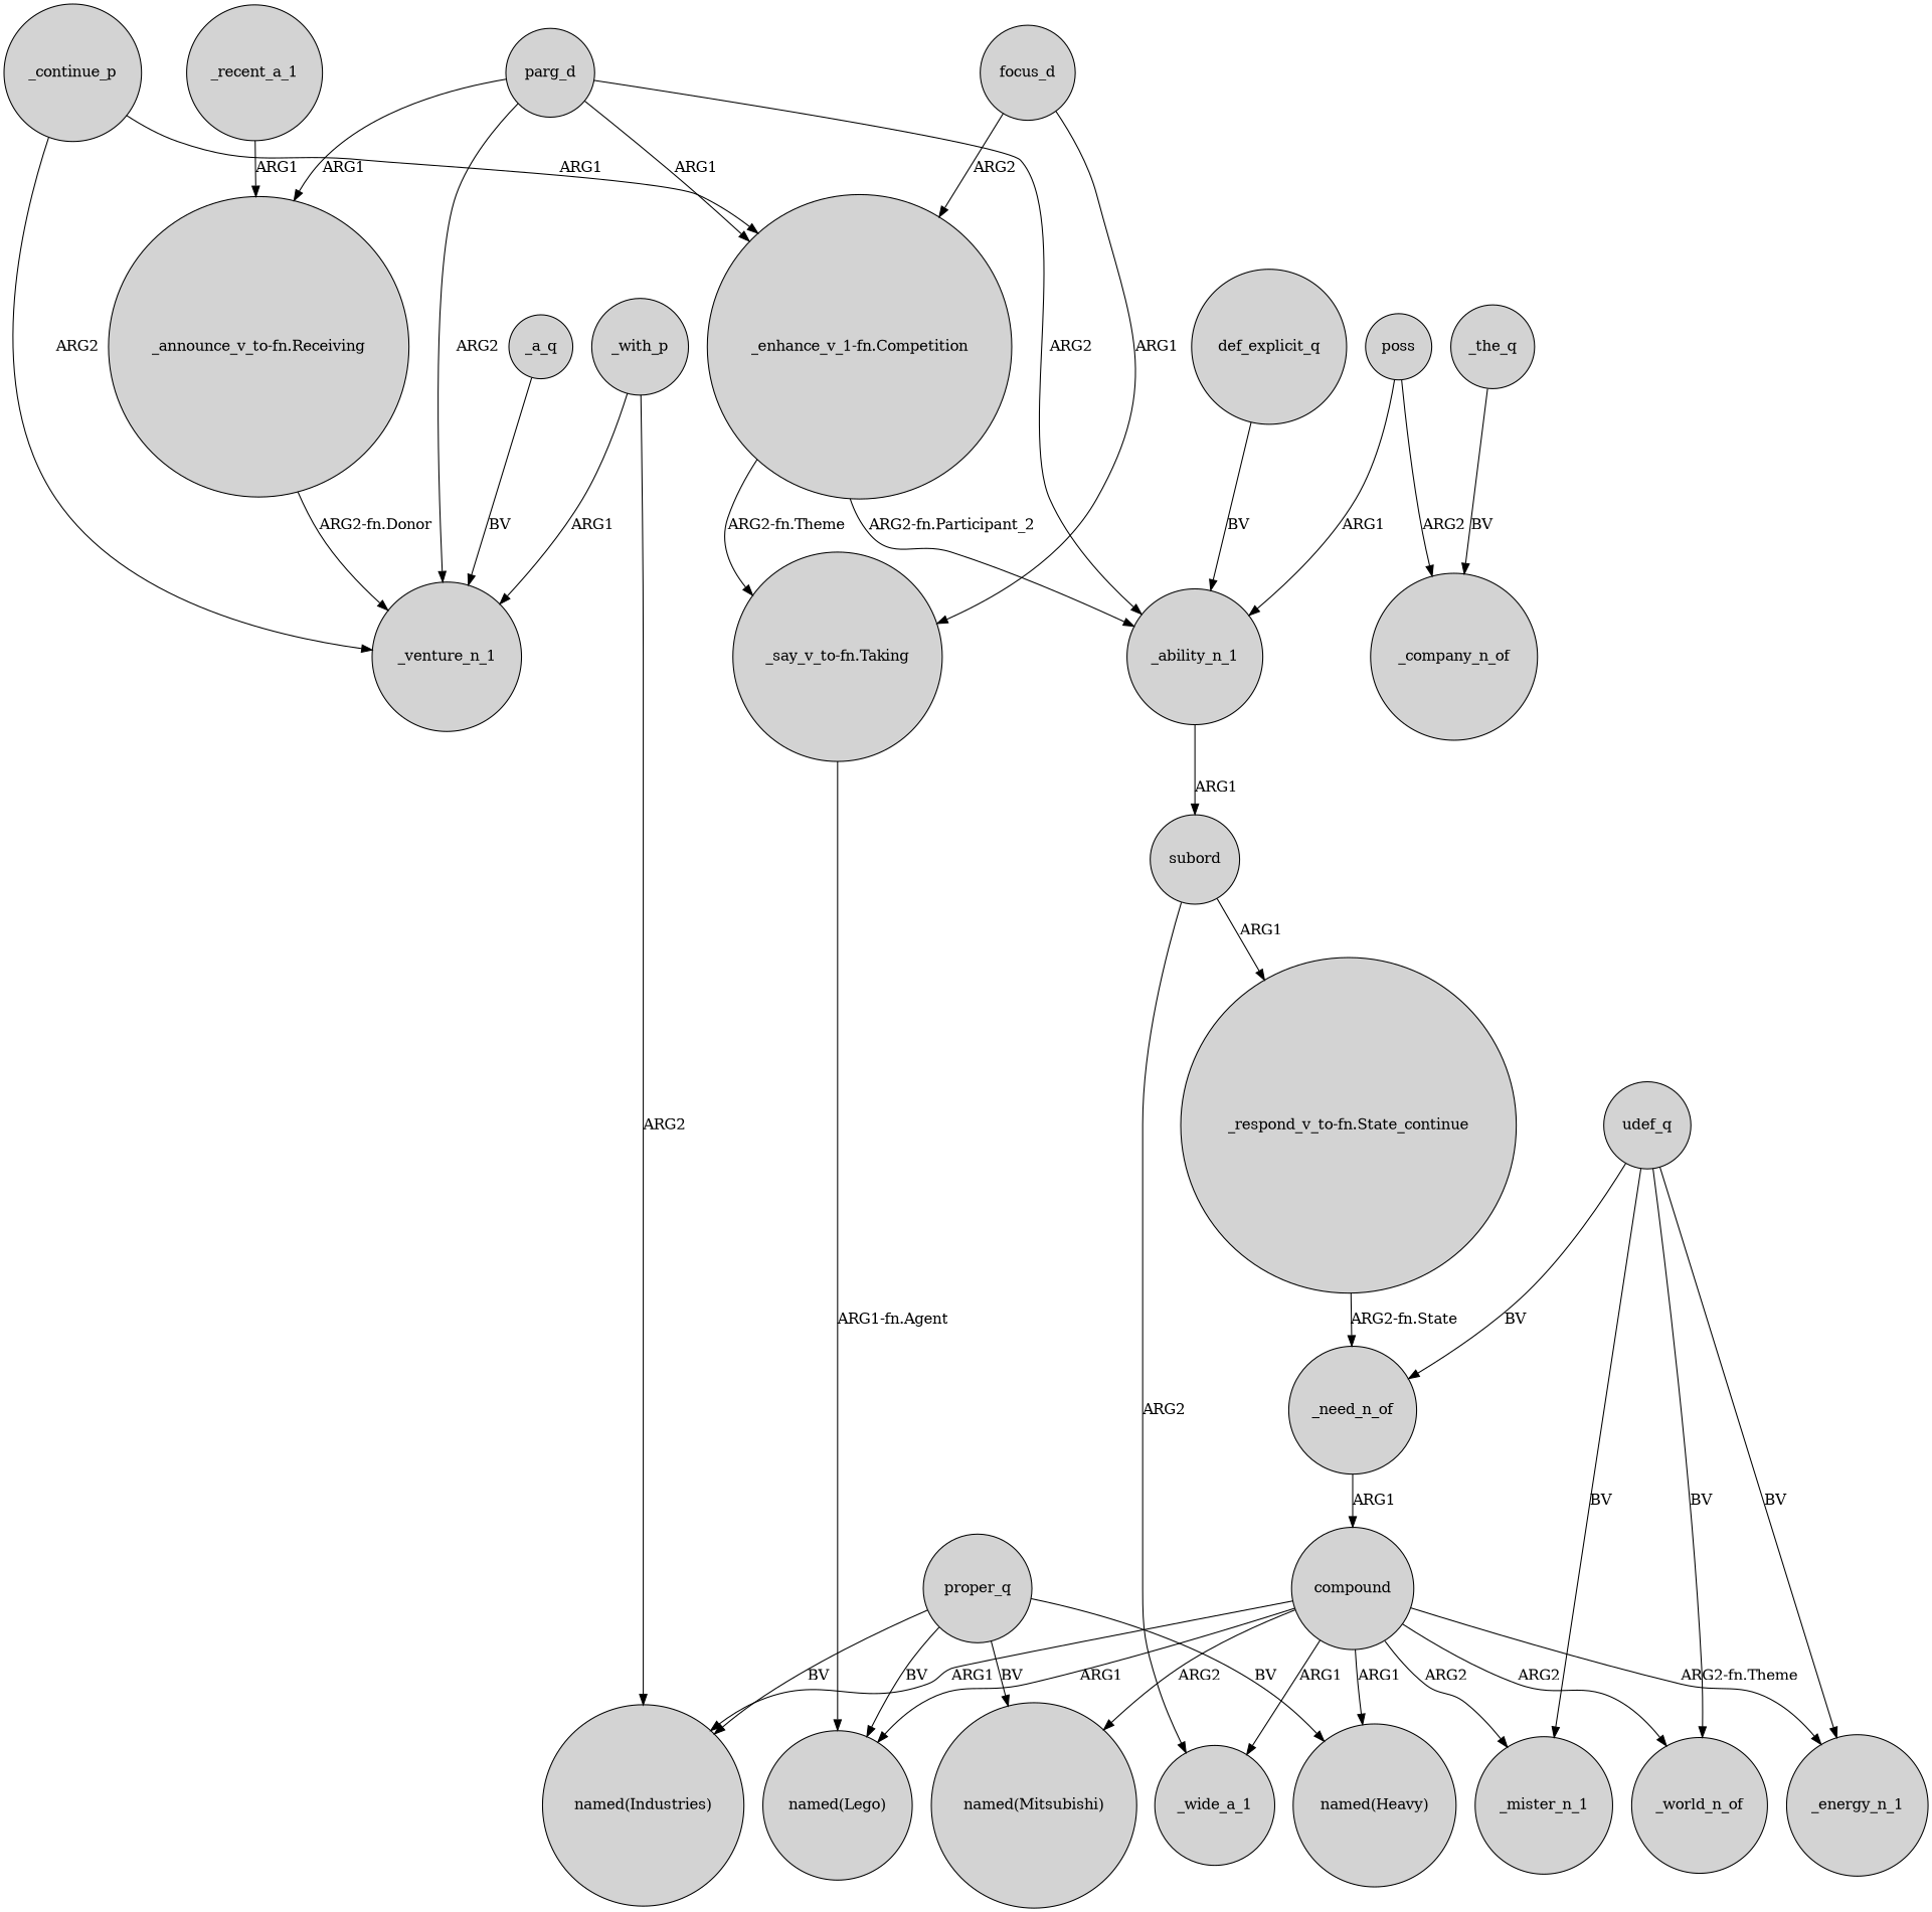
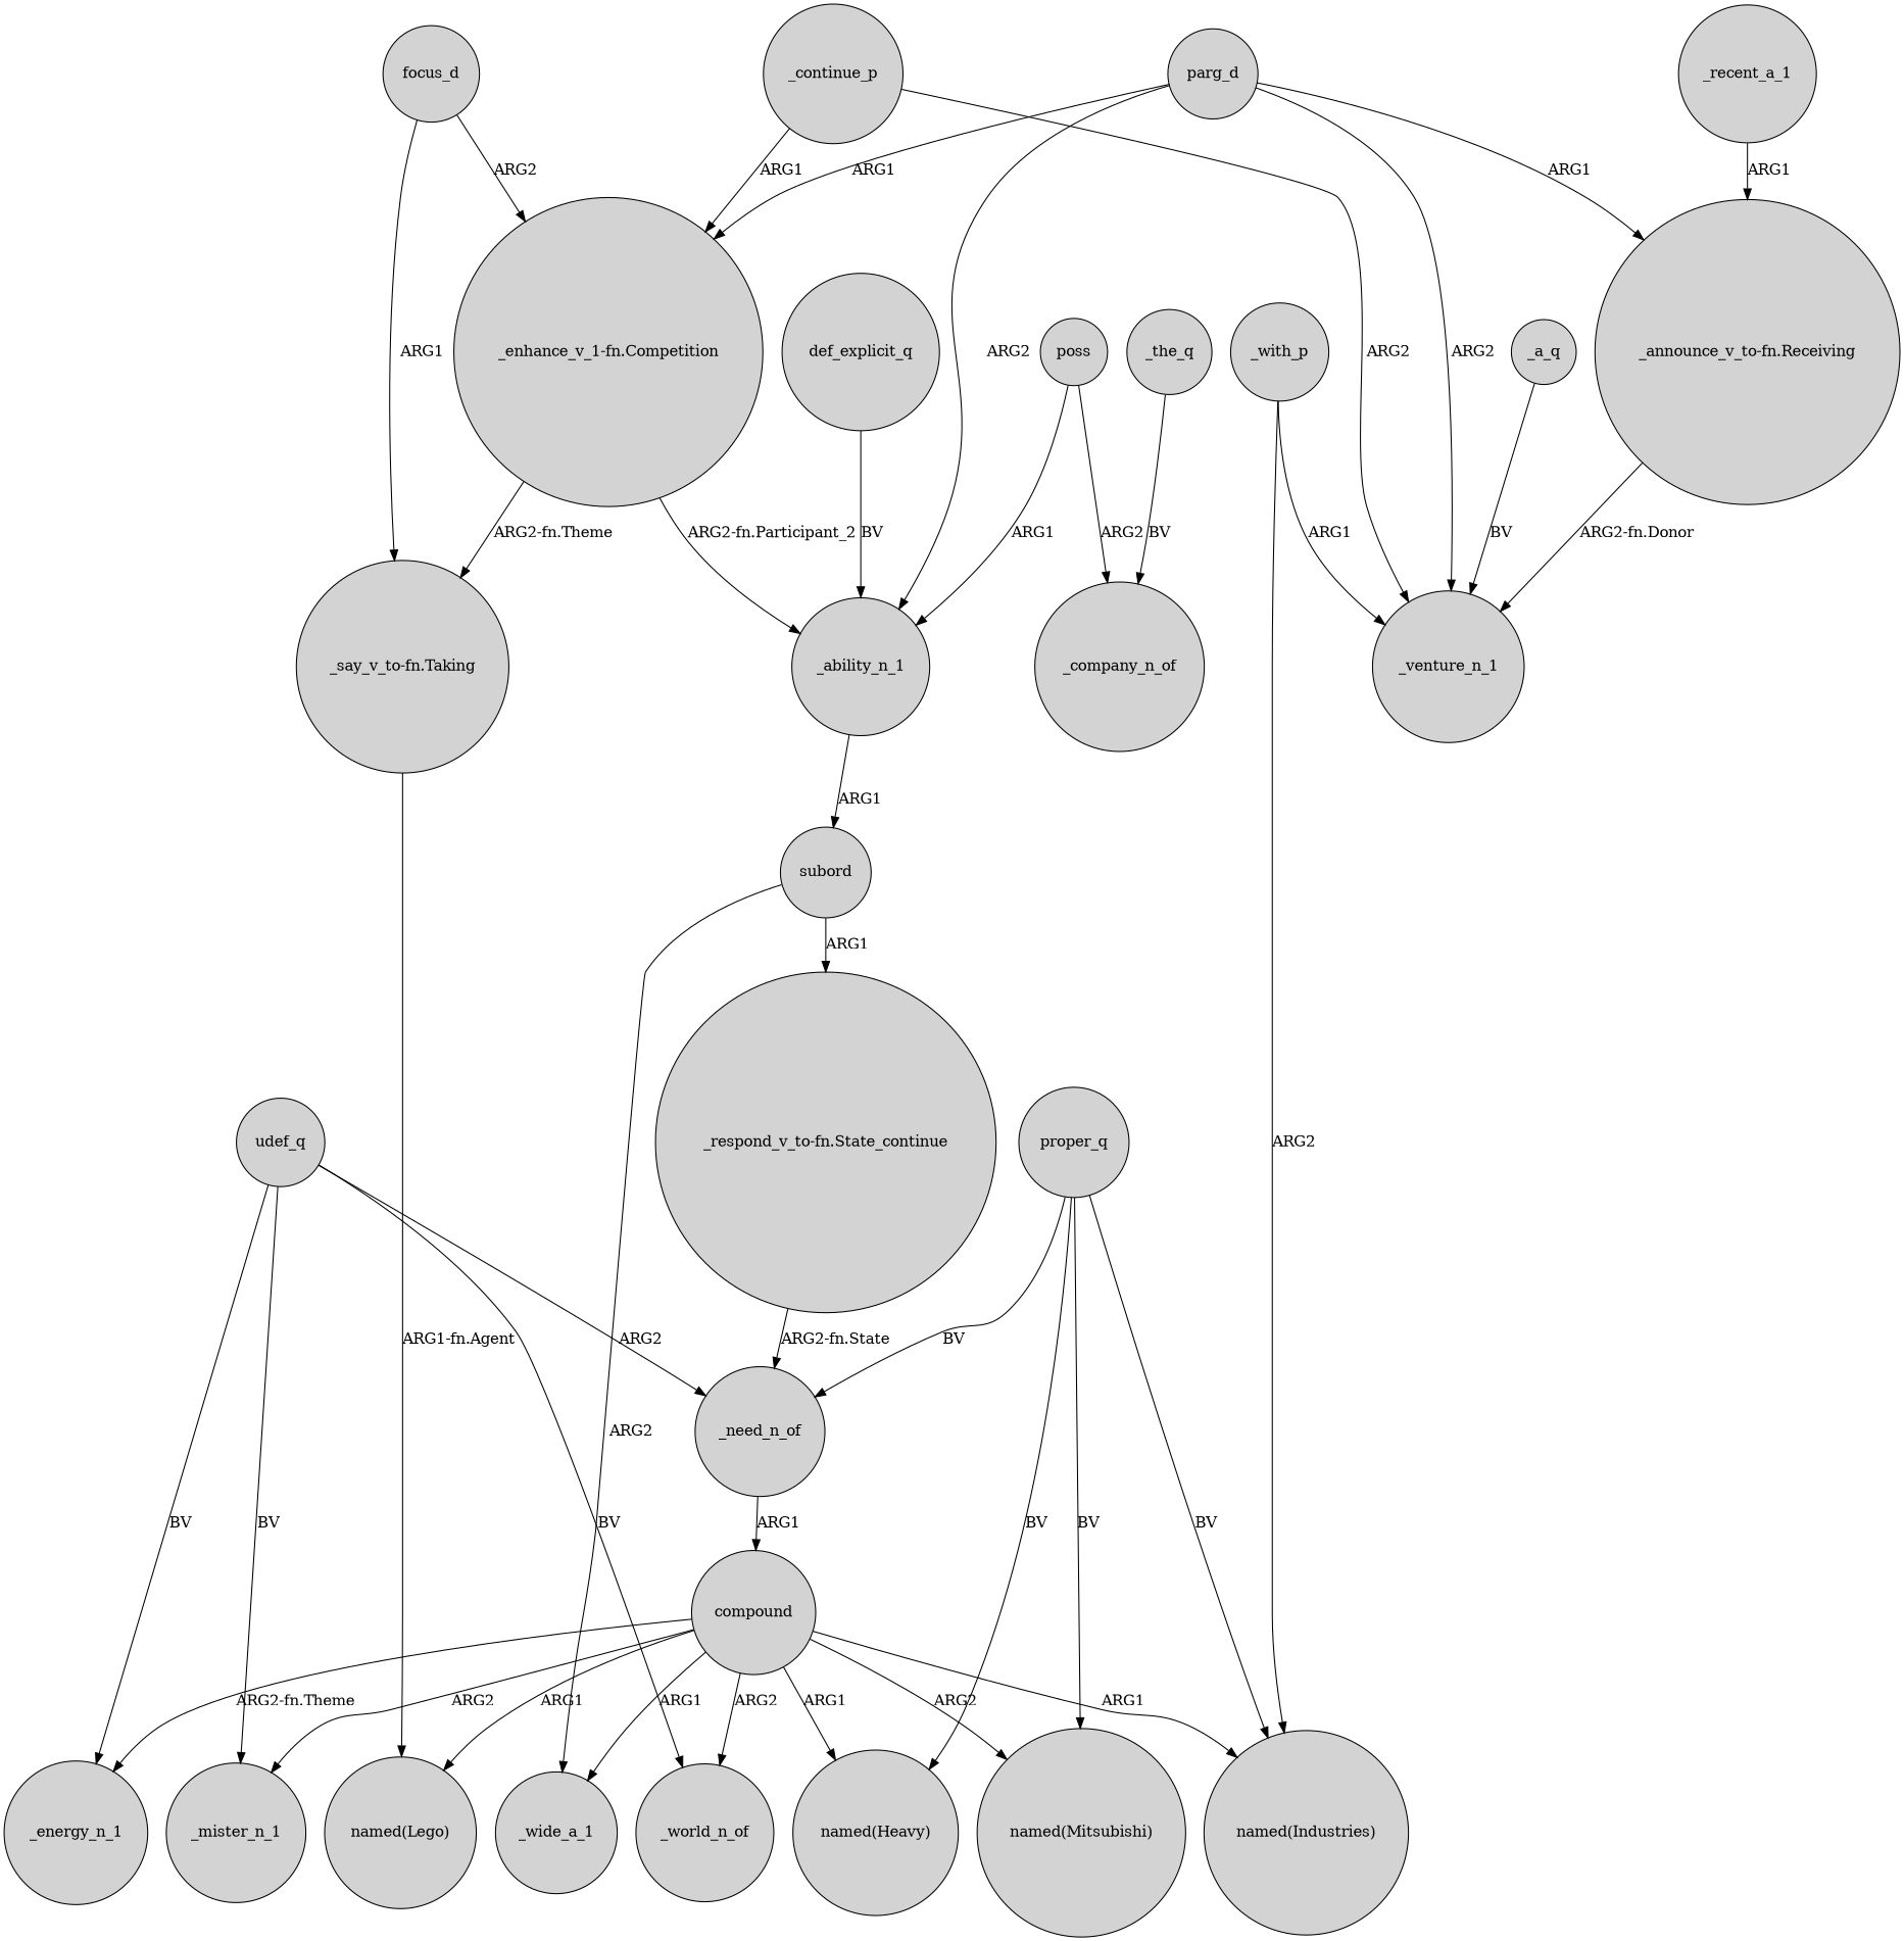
  digraph {
    fontname="DejaVu Serif"
    node [fontname="DejaVu Serif" shape=circle style=filled]
    edge [fontname="DejaVu Serif"]
    _ability_n_1
    subord
    _wide_a_1
    "_respond_v_to-fn.State_continue"
    _need_n_of
    "_enhance_v_1-fn.Competition"
    "_say_v_to-fn.Taking"
    proper_q
    "named(Industries)"
    "named(Lego)"
    "named(Mitsubishi)"
    "named(Heavy)"
    compound
    _mister_n_1
    _world_n_of
    _energy_n_1
    n17 [label=_continue_p]
    _venture_n_1
    focus_d
    udef_q
    parg_d
    "_announce_v_to-fn.Receiving"
    _with_p
    poss
    _company_n_of
    _recent_a_1
    def_explicit_q
    _a_q
    _the_q
    _ability_n_1 -> subord [label=ARG1]
    subord -> _wide_a_1 [label=ARG2]
    subord -> "_respond_v_to-fn.State_continue" [label=ARG1]
    "_respond_v_to-fn.State_continue" -> _need_n_of [label="ARG2-fn.State"]
    _need_n_of -> compound [label=ARG1]
    "_enhance_v_1-fn.Competition" -> _ability_n_1 [label="ARG2-fn.Participant_2"]
    "_enhance_v_1-fn.Competition" -> "_say_v_to-fn.Taking" [label="ARG2-fn.Theme"]
    "_say_v_to-fn.Taking" -> "named(Lego)" [label="ARG1-fn.Agent"]
    proper_q -> "named(Industries)" [label=BV]
-   proper_q -> "named(Lego)" [label=BV]
+   proper_q -> _need_n_of [label=BV]
    proper_q -> "named(Mitsubishi)" [label=BV]
    proper_q -> "named(Heavy)" [label=BV]
    compound -> _wide_a_1 [label=ARG1]
    compound -> "named(Industries)" [label=ARG1]
    compound -> "named(Lego)" [label=ARG1]
    compound -> "named(Mitsubishi)" [label=ARG2]
    compound -> "named(Heavy)" [label=ARG1]
    compound -> _mister_n_1 [label=ARG2]
    compound -> _world_n_of [label=ARG2]
    compound -> _energy_n_1 [label="ARG2-fn.Theme"]
    n17 -> "_enhance_v_1-fn.Competition" [label=ARG1]
    n17 -> _venture_n_1 [label=ARG2]
    focus_d -> "_enhance_v_1-fn.Competition" [label=ARG2]
    focus_d -> "_say_v_to-fn.Taking" [label=ARG1]
-   udef_q -> _need_n_of [label=BV]
+   udef_q -> _need_n_of [label=ARG2]
    udef_q -> _mister_n_1 [label=BV]
    udef_q -> _world_n_of [label=BV]
    udef_q -> _energy_n_1 [label=BV]
    parg_d -> _ability_n_1 [label=ARG2]
    parg_d -> "_enhance_v_1-fn.Competition" [label=ARG1]
    parg_d -> _venture_n_1 [label=ARG2]
    parg_d -> "_announce_v_to-fn.Receiving" [label=ARG1]
    "_announce_v_to-fn.Receiving" -> _venture_n_1 [label="ARG2-fn.Donor"]
    _with_p -> "named(Industries)" [label=ARG2]
    _with_p -> _venture_n_1 [label=ARG1]
    poss -> _ability_n_1 [label=ARG1]
    poss -> _company_n_of [label=ARG2]
    _recent_a_1 -> "_announce_v_to-fn.Receiving" [label=ARG1]
    def_explicit_q -> _ability_n_1 [label=BV]
    _a_q -> _venture_n_1 [label=BV]
    _the_q -> _company_n_of [label=BV]
  }
